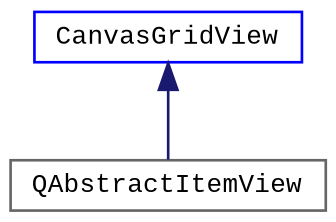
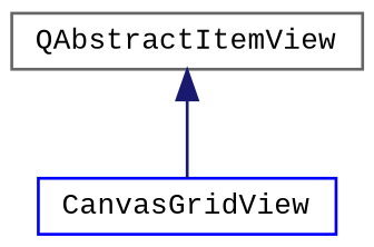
  digraph {
    rankdir=TB
    fontname="Liberation Mono"
    node [fillcolor=white fontname="Liberation Mono" fontsize=10 shape=record style=filled]
    n1 [color=gray40 height=0.2 label=QAbstractItemView width=0.4]
    n2 [color=blue height=0.2 label=CanvasGridView width=0.4]
-   n2 -> n1 [color=midnightblue dir=back fontname="Liberation Mono" fontsize=10 labelfontname=Helvetica labelfontsize=10 style=solid]
+   n1 -> n2 [color=midnightblue dir=back fontname="Liberation Mono" fontsize=10 labelfontname=Helvetica labelfontsize=10 style=solid]
  }
